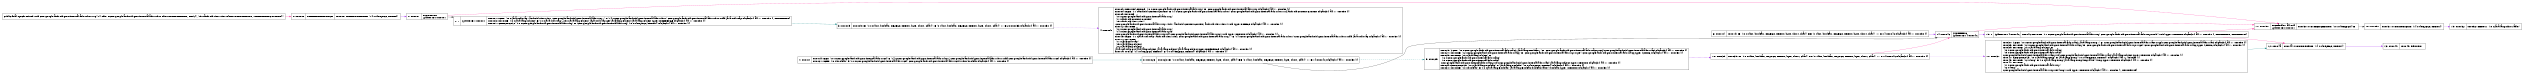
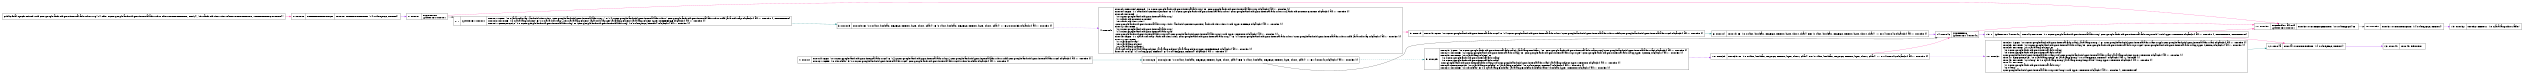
  digraph {
    rankdir=LR
    node [shape=record]
    edge [color=purple]
    n1 [label="{0\:\ 0x0000|MTH_ENTER_BLOCK\l|0x0000: MONITOR_ENTER  (r4 I:?[OBJECT, ARRAY]) \l}"]
    n2 [label="{1\:\ 0x0001|EXCEPTION\lSplitter:B:1:0x0001\l}"]
    n3 [label="{2\:\ ?|Splitter:B:1:0x0001\l|0x0001: IGET  (r0 I:java.util.Map\<android.view.View, com.google.android.gms.internal.ads.zzty\>) = (r4 I:com.google.android.gms.internal.ads.zzbuz) com.google.android.gms.internal.ads.zzbuz.zzfld java.util.Map A[Catch:\{ all \-\> 0x0050 \}, TRY_ENTER]\l0x0003: INVOKE  (r0 I:java.lang.Object) = (r0 I:java.util.Map), (r5 I:java.lang.Object) java.util.Map.get(java.lang.Object):java.lang.Object type: INTERFACE A[Catch:\{ all \-\> 0x0050 \}]\l0x0007: CHECK_CAST  (r0 I:com.google.android.gms.internal.ads.zzty) = (com.google.android.gms.internal.ads.zzty) (r0 I:?[OBJECT, ARRAY]) A[Catch:\{ all \-\> 0x0050 \}]\l}"]
    n4 [label="{17\:\ 0x0050|ExcHandler: all null\lSplitter:B:1:0x0001\l|0x0050: MOVE_EXCEPTION  (r0 I:?[OBJECT]) =  \l}"]
    n5 [label="{3\:\ 0x0009|0x0009: IF  (r0 I:?[int, boolean, OBJECT, ARRAY, byte, short, char]) != (0 ?[int, boolean, OBJECT, ARRAY, byte, short, char])  \-\> B:20:0x0053 A[Catch:\{ all \-\> 0x0050 \}]\l}"]
    n6 [label="{18\:\ 0x0051|0x0051: MONITOR_EXIT  (r4 I:?[OBJECT, ARRAY]) \l}"]
-   n7 [label="{4\:\ 0x000b|0x000b: NEW_INSTANCE  (r0 I:com.google.android.gms.internal.ads.zzty) =  com.google.android.gms.internal.ads.zzty A[Catch:\{ all \-\> 0x0050 \}]\l0x000d: IGET  (r1 I:android.content.Context) = (r4 I:com.google.android.gms.internal.ads.zzbuz) com.google.android.gms.internal.ads.zzbuz.zzlj android.content.Context A[Catch:\{ all \-\> 0x0050 \}]\l0x000f: INVOKE  \l  (r0 I:com.google.android.gms.internal.ads.zzty)\l  (r1 I:android.content.Context)\l  (r5 I:android.view.View)\l com.google.android.gms.internal.ads.zzty.\<init\>(android.content.Context, android.view.View):void type: DIRECT A[Catch:\{ all \-\> 0x0050 \}]\l0x0012: INVOKE  \l  (r0 I:com.google.android.gms.internal.ads.zzty)\l  (r4 I:com.google.android.gms.internal.ads.zzuc)\l com.google.android.gms.internal.ads.zzty.zza(com.google.android.gms.internal.ads.zzuc):void type: VIRTUAL A[Catch:\{ all \-\> 0x0050 \}]\l0x0015: IGET  (r1 I:java.util.Map\<android.view.View, com.google.android.gms.internal.ads.zzty\>) = (r4 I:com.google.android.gms.internal.ads.zzbuz) com.google.android.gms.internal.ads.zzbuz.zzfld java.util.Map A[Catch:\{ all \-\> 0x0050 \}]\l0x0017: INVOKE  \l  (r1 I:java.util.Map)\l  (r5 I:java.lang.Object)\l  (r0 I:java.lang.Object)\l java.util.Map.put(java.lang.Object, java.lang.Object):java.lang.Object type: INTERFACE A[Catch:\{ all \-\> 0x0050 \}]\l0x001a: MOVE  (r1 I:?[OBJECT, ARRAY]) = (r0 I:?[OBJECT, ARRAY]) A[Catch:\{ all \-\> 0x0050 \}]\l}"]
+   n7 [label="{4\:\ 0x000b|0x000b: NEW_INSTANCE  (r0 I:com.google.android.gms.internal.ads.zzty) =  com.google.android.gms.internal.ads.zzty A[Catch:\{ all \-\> 0x0050 \}]\l0x000d: IGET  (r1 I:android.content.Context) = (r4 I:com.google.android.gms.internal.ads.zzbuz) com.google.android.gms.internal.ads.zzbuz.zzlj android.content.Context A[Catch:\{ all \-\> 0x0050 \}]\l0x000f: INVOKE  \l  (r0 I:com.google.android.gms.internal.ads.zzty)\l  (r1 I:android.content.Context)\l  (r5 I:android.view.View)\l com.google.android.gms.internal.ads.zzty.\<init\>(android.content.Context, android.view.View):void type: DIRECT A[Catch:\{ all \-\> 0x0050 \}]\l0x0012: INVOKE  \l  (r0 I:com.google.android.gms.internal.ads.zzty)\l  (r4 I:com.google.android.gms.internal.ads.zzuc)\l com.google.android.gms.internal.ads.zzty.zza(com.google.android.gms.internal.ads.zzuc):void type: VIRTUAL A[Catch:\{ all \-\> 0x0050 \}]\l0x0015: IGET  (r1 I:java.util.Map\<android.view.View, com.google.android.gms.internal.ads.zzty\>) = (r4 I:com.google.android.gms.internal.ads.zzbuz) com.google.android.gms.internal.ads.zzbuz.zzfld java.util.Map A[Catch:\{ all \-\> 0x0050 \}]\l0x0017: INVOKE  \l  (r1 I:java.util.Map)\l  (r5 I:java.lang.Object)\l  (r0 I:java.lang.Splitter)\l java.util.Map.put(java.lang.Object, java.lang.Object):java.lang.Object type: INTERFACE A[Catch:\{ all \-\> 0x0050 \}]\l0x001a: MOVE  (r1 I:?[OBJECT, ARRAY]) = (r0 I:?[OBJECT, ARRAY]) A[Catch:\{ all \-\> 0x0050 \}]\l}"]
+   n8 [label="{5\:\ 0x001b|0x001b: IGET  (r0 I:com.google.android.gms.internal.ads.zzcxl) = (r4 I:com.google.android.gms.internal.ads.zzbuz) com.google.android.gms.internal.ads.zzbuz.zzfif com.google.android.gms.internal.ads.zzcxl A[Catch:\{ all \-\> 0x0050 \}]\l}"]
    n9 [label="{6\:\ 0x001d|0x001d: IF  (r0 I:?[int, boolean, OBJECT, ARRAY, byte, short, char]) == (0 ?[int, boolean, OBJECT, ARRAY, byte, short, char])  \-\> B:14:0x004c A[Catch:\{ all \-\> 0x0050 \}]\l}"]
    n10 [label="{14\:\ 0x004c|SYNTHETIC\lSplitter:B:14:0x004c\l}"]
    n11 [label="{7\:\ 0x001f|0x001f: IGET  (r0 I:com.google.android.gms.internal.ads.zzcxl) = (r4 I:com.google.android.gms.internal.ads.zzbuz) com.google.android.gms.internal.ads.zzbuz.zzfif com.google.android.gms.internal.ads.zzcxl A[Catch:\{ all \-\> 0x0050 \}]\l0x0021: IGET  (r0 I:boolean) = (r0 I:com.google.android.gms.internal.ads.zzcxl) com.google.android.gms.internal.ads.zzcxl.zzdon boolean A[Catch:\{ all \-\> 0x0050 \}]\l}"]
    n12 [label="{8\:\ 0x0023|0x0023: IF  (r0 I:?[int, boolean, OBJECT, ARRAY, byte, short, char]) == (0 ?[int, boolean, OBJECT, ARRAY, byte, short, char])  \-\> B:14:0x004c A[Catch:\{ all \-\> 0x0050 \}]\l}"]
    n13 [label="{15\:\ ?|Splitter:B:14:0x004c\l|0x004c: INVOKE  (r1 I:com.google.android.gms.internal.ads.zzty) com.google.android.gms.internal.ads.zzty.zzmk():void type: VIRTUAL A[Catch:\{ all \-\> 0x0050 \}, TRY_ENTER, TRY_LEAVE]\l}"]
    n14 [label="{9\:\ 0x0025|0x0025: SGET  (r0 I:com.google.android.gms.internal.ads.zzaci\<java.lang.Boolean\>) =  com.google.android.gms.internal.ads.zzact.zzcql com.google.android.gms.internal.ads.zzaci A[Catch:\{ all \-\> 0x0050 \}]\l0x0027: INVOKE  (r2 I:com.google.android.gms.internal.ads.zzacq) =  com.google.android.gms.internal.ads.zzyr.zzpe():com.google.android.gms.internal.ads.zzacq type: STATIC A[Catch:\{ all \-\> 0x0050 \}]\l0x002b: INVOKE  (r0 I:java.lang.Object) = \l  (r2 I:com.google.android.gms.internal.ads.zzacq)\l  (r0 I:com.google.android.gms.internal.ads.zzaci)\l com.google.android.gms.internal.ads.zzacq.zzd(com.google.android.gms.internal.ads.zzaci):java.lang.Object type: VIRTUAL A[Catch:\{ all \-\> 0x0050 \}]\l0x002f: CHECK_CAST  (r0 I:java.lang.Boolean) = (java.lang.Boolean) (r0 I:?[OBJECT, ARRAY]) A[Catch:\{ all \-\> 0x0050 \}]\l0x0031: INVOKE  (r0 I:boolean) = (r0 I:java.lang.Boolean) java.lang.Boolean.booleanValue():boolean type: VIRTUAL A[Catch:\{ all \-\> 0x0050 \}]\l}"]
    n15 [label="{10\:\ 0x0035|0x0035: IF  (r0 I:?[int, boolean, OBJECT, ARRAY, byte, short, char]) == (0 ?[int, boolean, OBJECT, ARRAY, byte, short, char])  \-\> B:14:0x004c A[Catch:\{ all \-\> 0x0050 \}]\l}"]
    n16 [label="{11\:\ 0x0037|0x0037: SGET  (r0 I:com.google.android.gms.internal.ads.zzaci\<java.lang.Long\>) =  com.google.android.gms.internal.ads.zzact.zzcqk com.google.android.gms.internal.ads.zzaci A[Catch:\{ all \-\> 0x0050 \}]\l0x0039: INVOKE  (r2 I:com.google.android.gms.internal.ads.zzacq) =  com.google.android.gms.internal.ads.zzyr.zzpe():com.google.android.gms.internal.ads.zzacq type: STATIC A[Catch:\{ all \-\> 0x0050 \}]\l0x003d: INVOKE  (r0 I:java.lang.Object) = \l  (r2 I:com.google.android.gms.internal.ads.zzacq)\l  (r0 I:com.google.android.gms.internal.ads.zzaci)\l com.google.android.gms.internal.ads.zzacq.zzd(com.google.android.gms.internal.ads.zzaci):java.lang.Object type: VIRTUAL A[Catch:\{ all \-\> 0x0050 \}]\l0x0041: CHECK_CAST  (r0 I:java.lang.Long) = (java.lang.Long) (r0 I:?[OBJECT, ARRAY]) A[Catch:\{ all \-\> 0x0050 \}]\l0x0043: INVOKE  (r2 I:long) = (r0 I:java.lang.Long) java.lang.Long.longValue():long type: VIRTUAL A[Catch:\{ all \-\> 0x0050 \}]\l0x0047: INVOKE  \l  (r1 I:com.google.android.gms.internal.ads.zzty)\l  (r2 I:long)\l com.google.android.gms.internal.ads.zzty.zzes(long):void type: VIRTUAL A[Catch:\{ all \-\> 0x0050 \}, TRY_LEAVE]\l}"]
    n17 [label="{12\:\ 0x004a|0x004a: MONITOR_EXIT  (r4 I:?[OBJECT, ARRAY]) \l}"]
    n18 [label="{13\:\ 0x004b|0x004b: RETURN   \l}"]
    n19 [label="{19\:\ 0x0052|0x0052: THROW  (r0 I:java.lang.Throwable) \l}"]
    n20 [label="{public final synchronized void com.google.android.gms.internal.ads.zzbuz.zzq((r4 'this' I:com.google.android.gms.internal.ads.zzbuz A[IMMUTABLE_TYPE, THIS]), (r5 I:android.view.View A[IMMUTABLE_TYPE, METHOD_ARGUMENT])) }"]
    n1 -> n2
    n2 -> n3 [color=black]
    n2 -> n4 [color=deeppink]
    n3 -> n5 [color=teal]
    n4 -> n6 [color=black]
    n5 -> n7 [style=dashed]
    n6 -> n19
+   n7 -> n8 [color=deeppink]
+   n8 -> n9 [color=teal]
    n9 -> n10
    n10 -> n4 [color=deeppink]
    n10 -> n13
    n11 -> n12 [color=teal]
    n12 -> n10 [color=black]
    n12 -> n14 [color=teal style=dashed]
    n13 -> n4 [color=deeppink]
    n13 -> n17 [color=deeppink]
    n14 -> n15
    n15 -> n10 [color=deeppink]
    n15 -> n16 [style=dashed]
    n16 -> n17 [color=teal]
    n17 -> n18
    n20 -> n1 [color=deeppink]
  }
